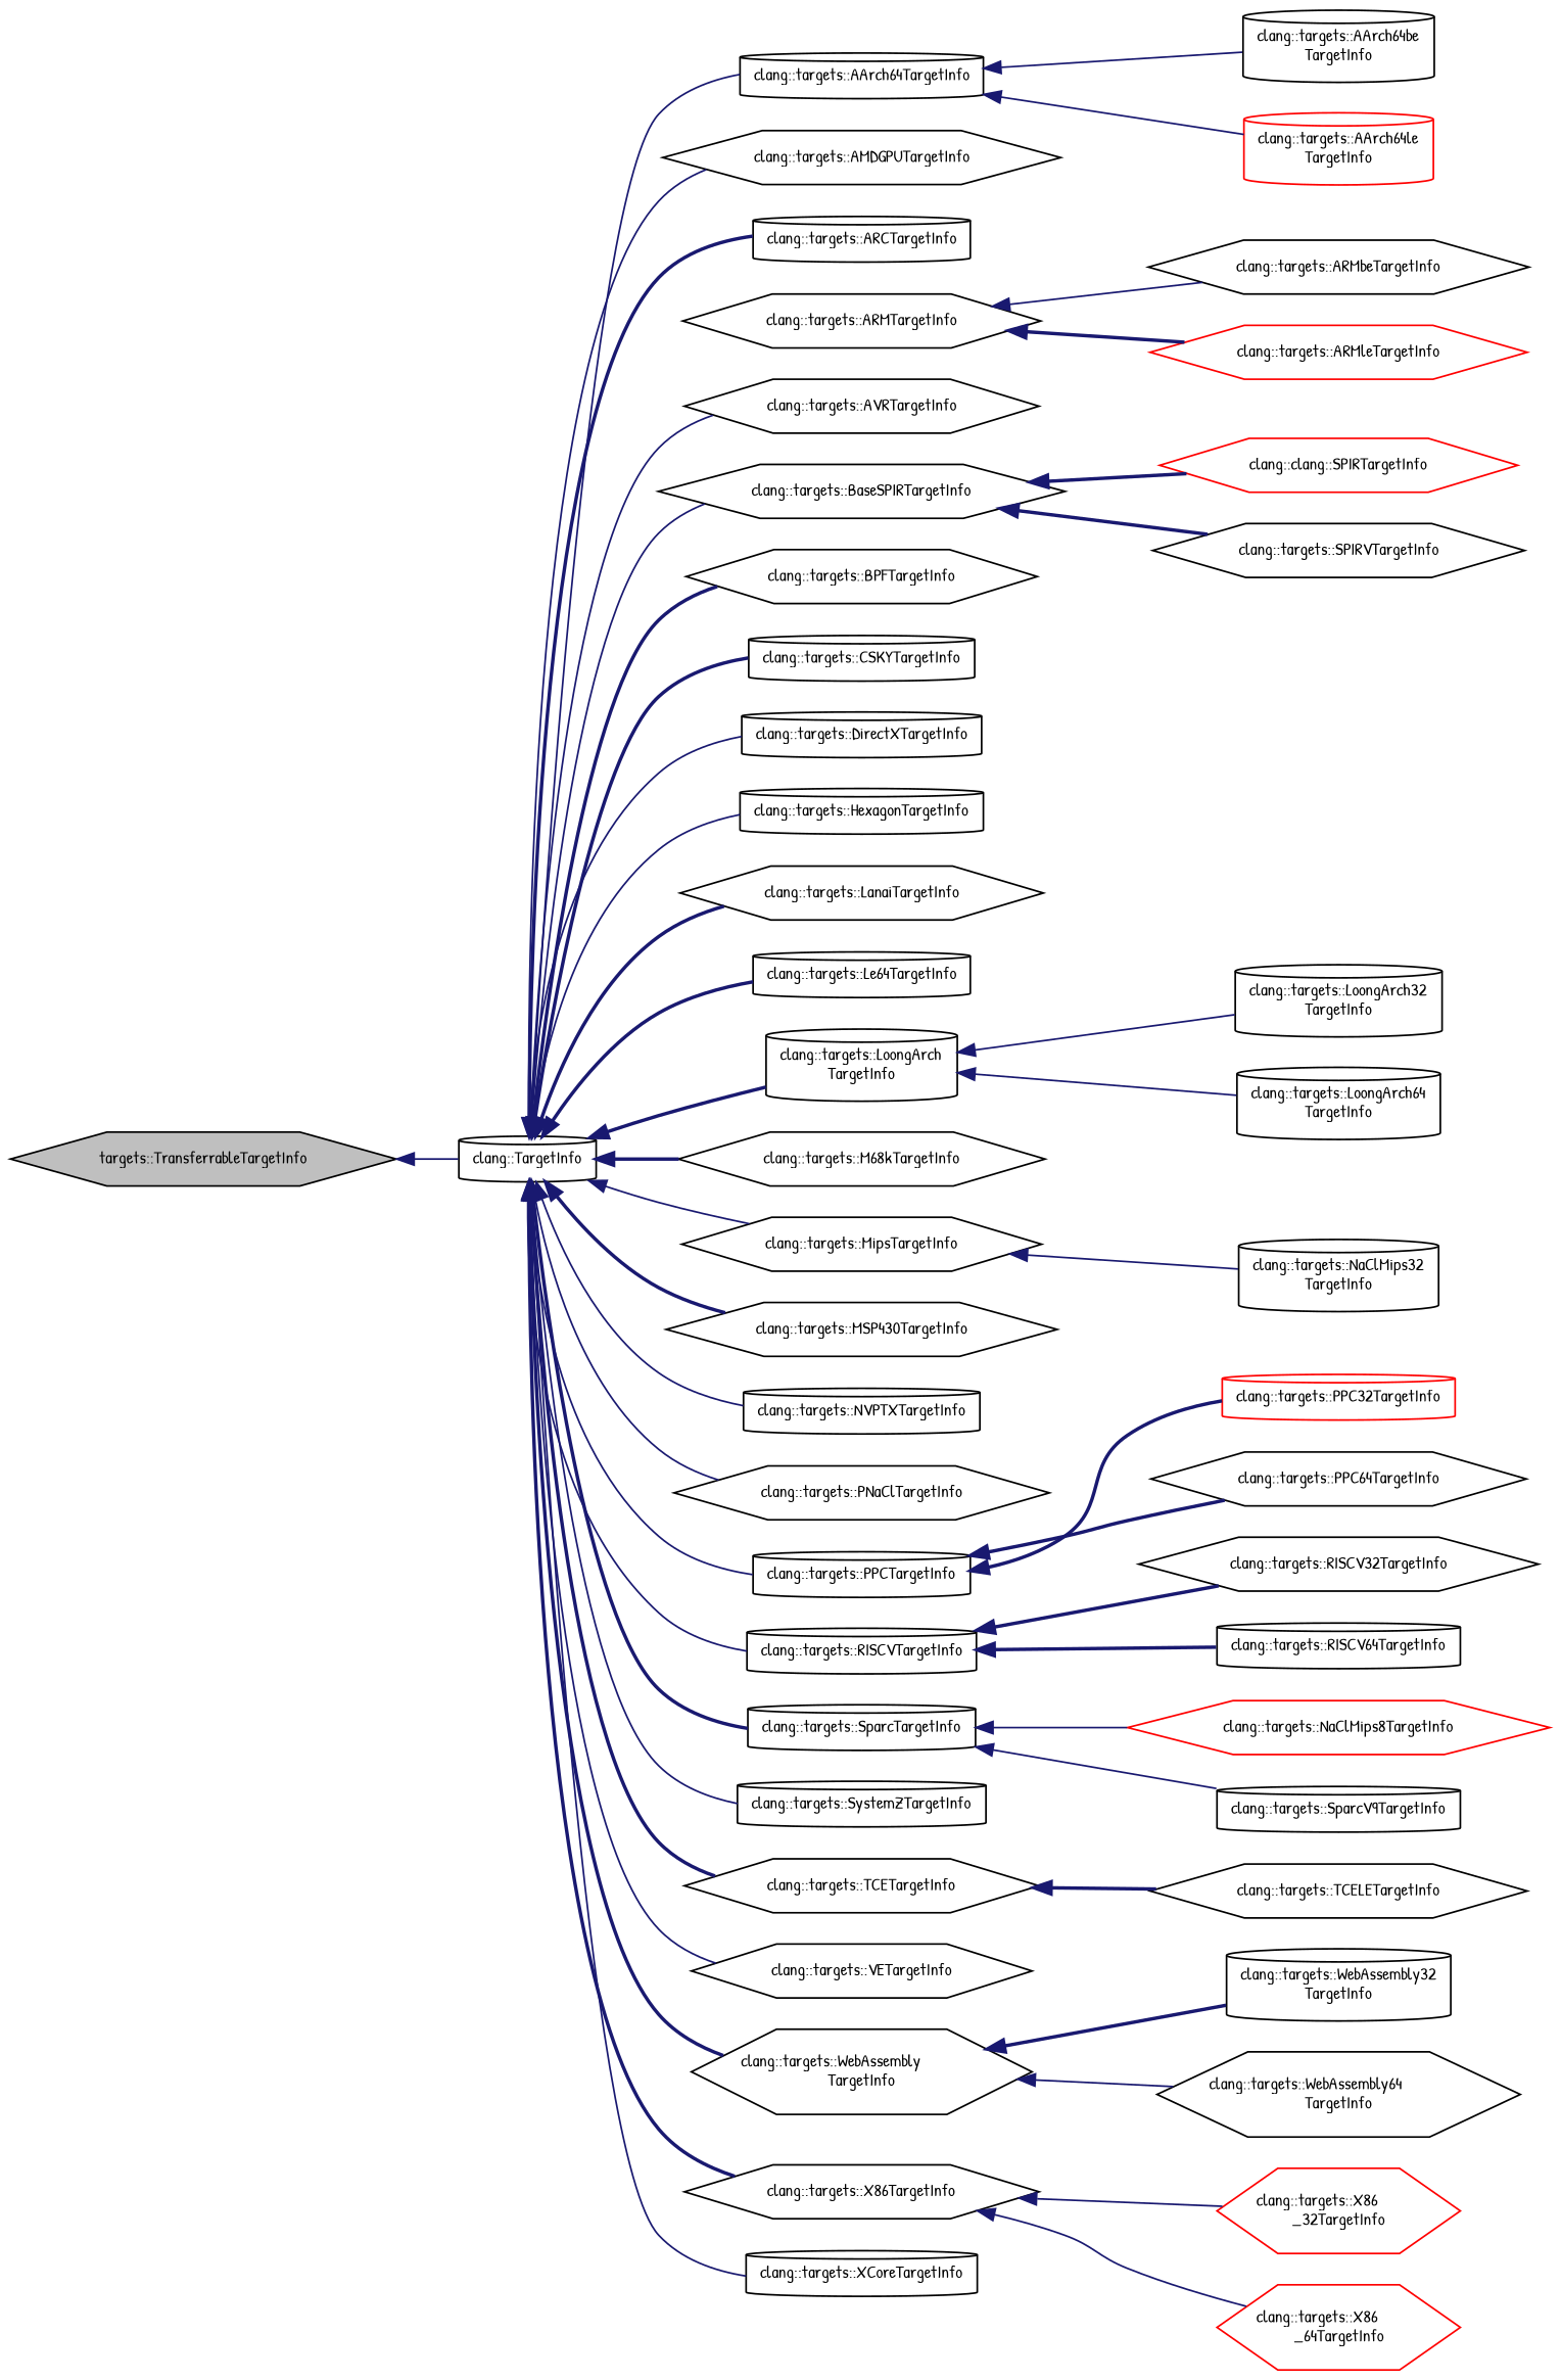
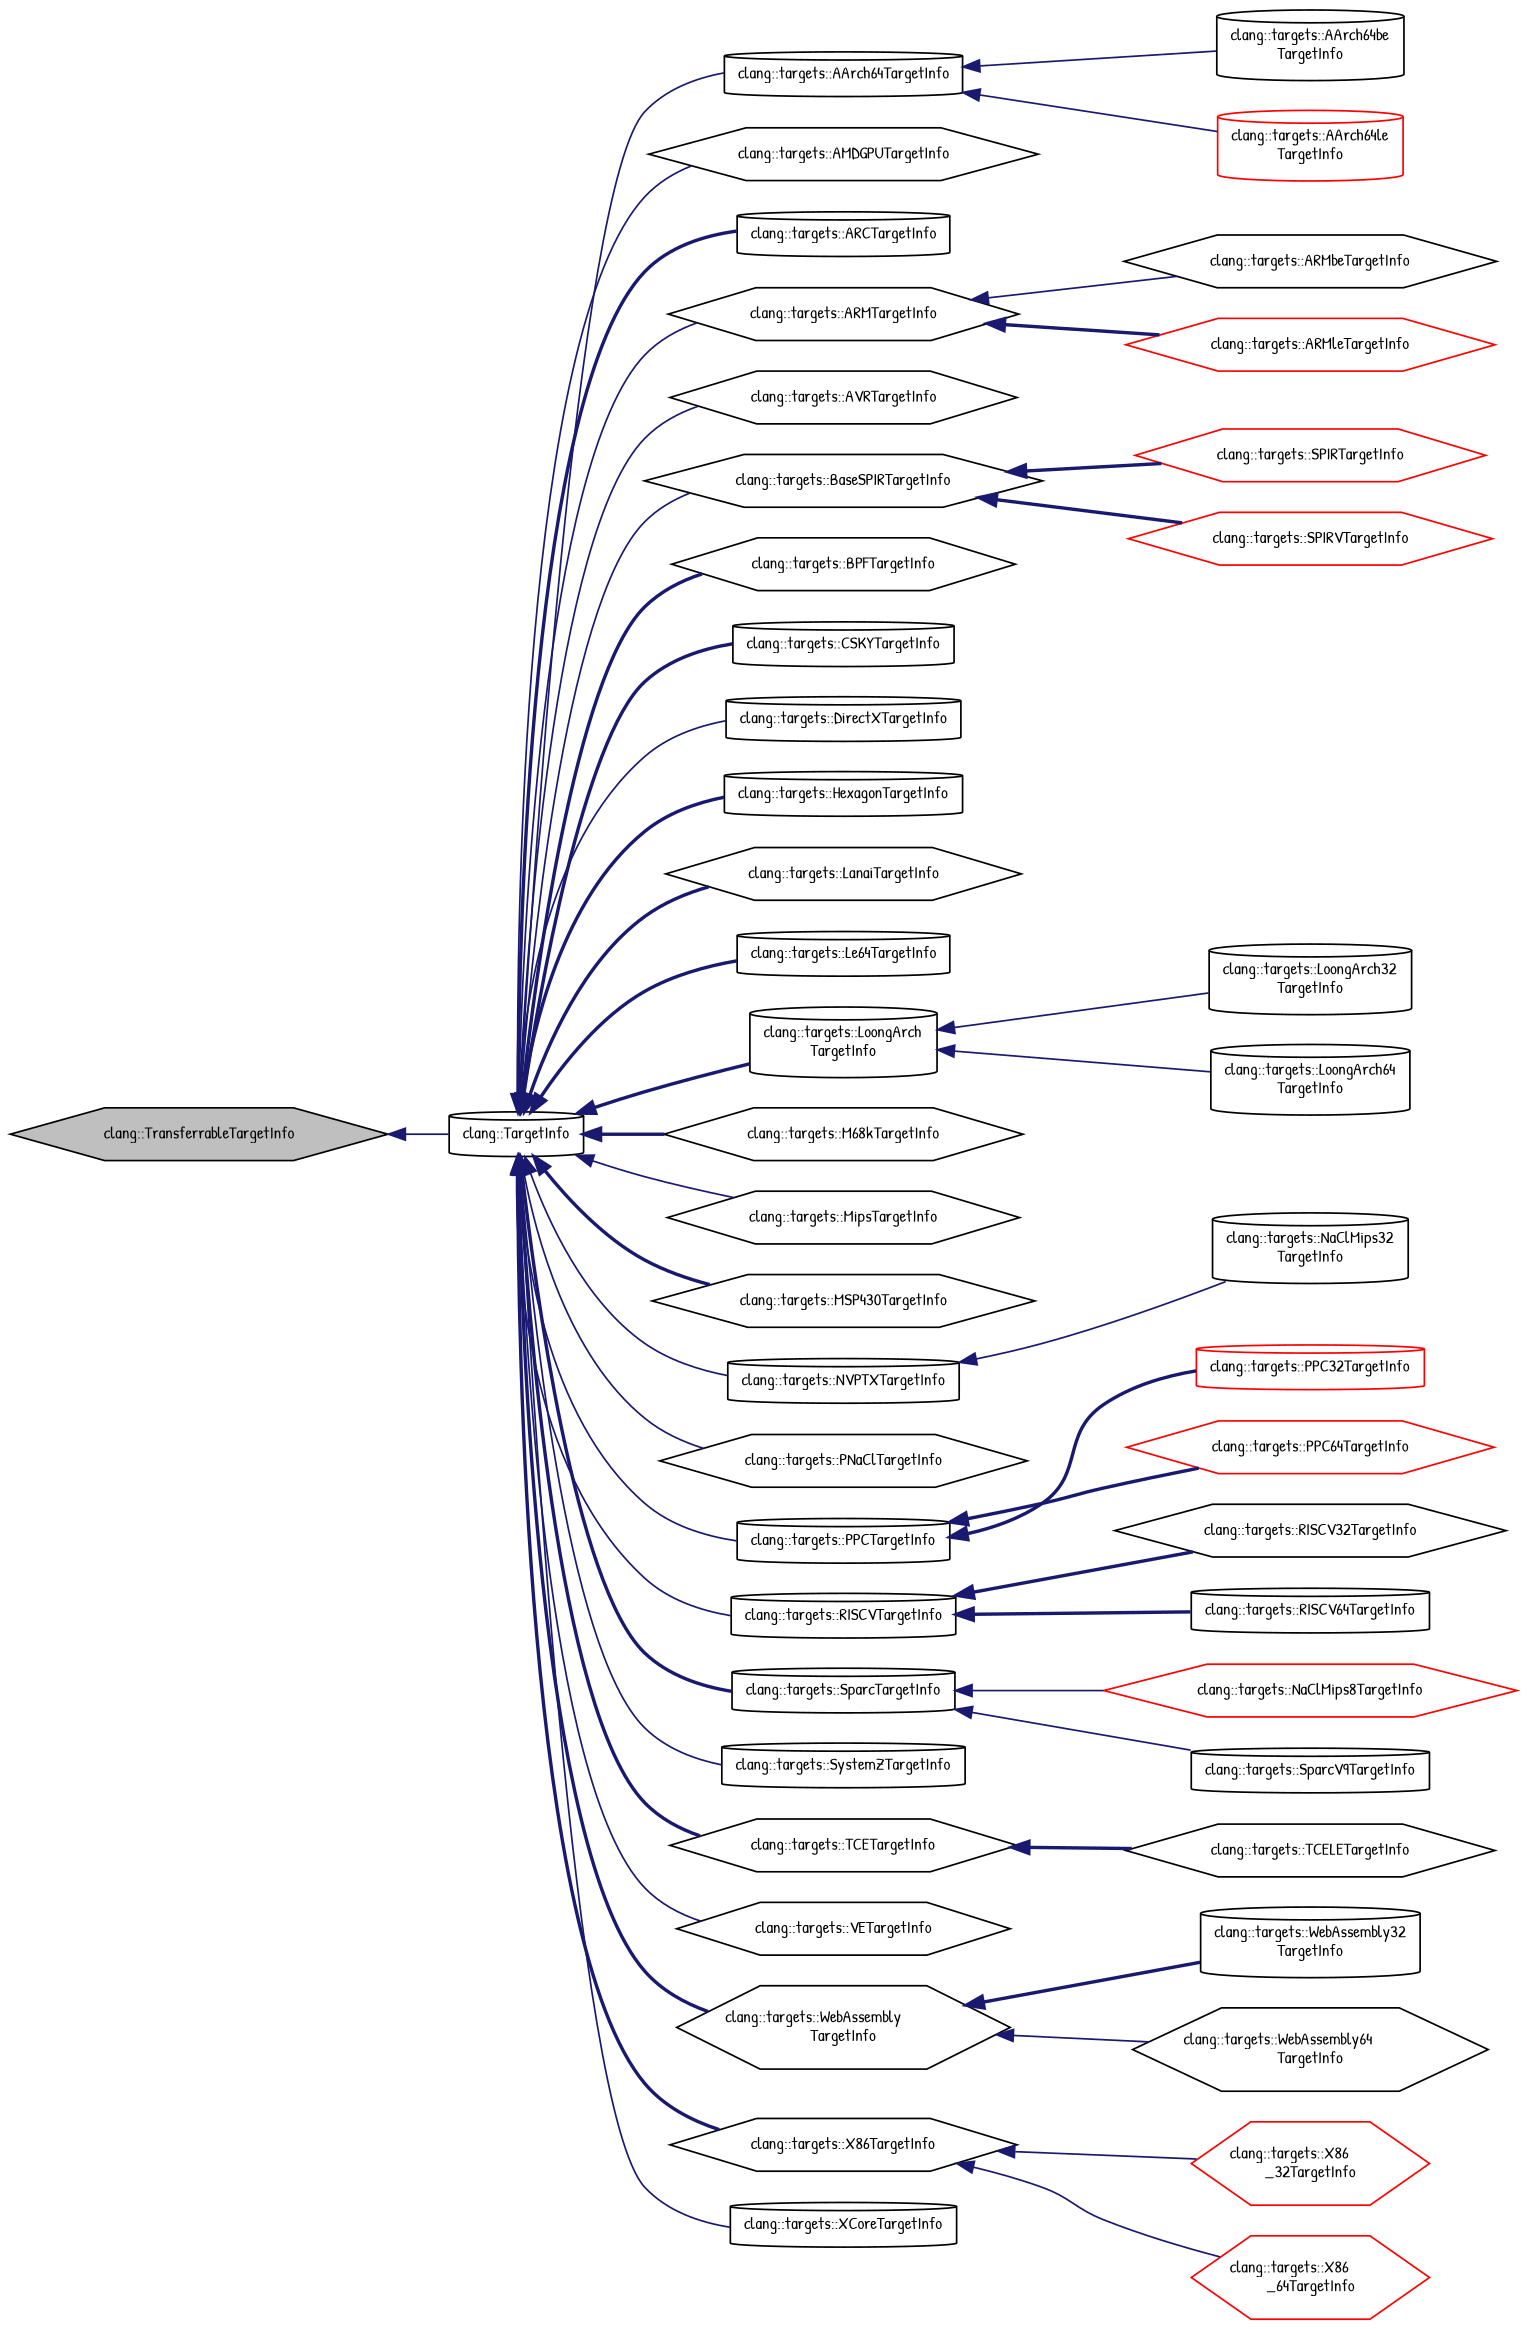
  digraph {
    fontname="Patrick Hand"
    rankdir=LR
    node [color=black fontname="Patrick Hand" fontsize=10 shape=hexagon]
    edge [color=midnightblue dir=back fontname="Patrick Hand" fontsize=10 labelfontname=Helvetica labelfontsize=10 style=solid]
-   n1 [fillcolor=grey75 fontcolor=black height=0.2 label="targets::TransferrableTargetInfo" style=filled width=0.4]
+   n1 [fillcolor=grey75 fontcolor=black height=0.2 label="clang::TransferrableTargetInfo" style=filled width=0.4]
    n2 [height=0.2 label="clang::TargetInfo" shape=cylinder width=0.4]
    n3 [height=0.2 label="clang::targets::AArch64TargetInfo" shape=cylinder width=0.4]
    n4 [height=0.2 label="clang::targets::AMDGPUTargetInfo" width=0.4]
    n5 [height=0.2 label="clang::targets::ARCTargetInfo" shape=cylinder width=0.4]
    n6 [height=0.2 label="clang::targets::ARMTargetInfo" width=0.4]
    n7 [height=0.2 label="clang::targets::AVRTargetInfo" width=0.4]
    n8 [height=0.2 label="clang::targets::BaseSPIRTargetInfo" width=0.4]
    n9 [height=0.2 label="clang::targets::BPFTargetInfo" width=0.4]
    n10 [height=0.2 label="clang::targets::CSKYTargetInfo" shape=cylinder width=0.4]
    n11 [height=0.2 label="clang::targets::DirectXTargetInfo" shape=cylinder width=0.4]
    n12 [height=0.2 label="clang::targets::HexagonTargetInfo" shape=cylinder width=0.4]
    n13 [height=0.2 label="clang::targets::LanaiTargetInfo" width=0.4]
    n14 [height=0.2 label="clang::targets::Le64TargetInfo" shape=cylinder width=0.4]
    n15 [height=0.2 label="clang::targets::LoongArch\lTargetInfo" shape=cylinder width=0.4]
    n16 [height=0.2 label="clang::targets::M68kTargetInfo" width=0.4]
    n17 [height=0.2 label="clang::targets::MipsTargetInfo" width=0.4]
    n18 [height=0.2 label="clang::targets::MSP430TargetInfo" width=0.4]
    n19 [height=0.2 label="clang::targets::NVPTXTargetInfo" shape=cylinder width=0.4]
    n20 [height=0.2 label="clang::targets::PNaClTargetInfo" width=0.4]
    n21 [height=0.2 label="clang::targets::PPCTargetInfo" shape=cylinder width=0.4]
    n22 [height=0.2 label="clang::targets::RISCVTargetInfo" shape=cylinder width=0.4]
    n23 [height=0.2 label="clang::targets::SparcTargetInfo" shape=cylinder width=0.4]
    n24 [height=0.2 label="clang::targets::SystemZTargetInfo" shape=cylinder width=0.4]
    n25 [height=0.2 label="clang::targets::TCETargetInfo" width=0.4]
    n26 [height=0.2 label="clang::targets::VETargetInfo" width=0.4]
    n27 [height=0.2 label="clang::targets::WebAssembly\lTargetInfo" width=0.4]
    n28 [height=0.2 label="clang::targets::X86TargetInfo" width=0.4]
    n29 [height=0.2 label="clang::targets::XCoreTargetInfo" shape=cylinder width=0.4]
    n30 [height=0.2 label="clang::targets::AArch64be\lTargetInfo" shape=cylinder width=0.4]
    n31 [color=red height=0.2 label="clang::targets::AArch64le\lTargetInfo" shape=cylinder width=0.4]
    n32 [height=0.2 label="clang::targets::ARMbeTargetInfo" width=0.4]
    n33 [color=red height=0.2 label="clang::targets::ARMleTargetInfo" width=0.4]
-   n34 [color=red height=0.2 label="clang::clang::SPIRTargetInfo" width=0.4]
-   n35 [height=0.2 label="clang::targets::SPIRVTargetInfo" width=0.4]
+   n34 [color=red height=0.2 label="clang::targets::SPIRTargetInfo" width=0.4]
+   n35 [color=red height=0.2 label="clang::targets::SPIRVTargetInfo" width=0.4]
    n36 [height=0.2 label="clang::targets::LoongArch32\lTargetInfo" shape=cylinder width=0.4]
    n37 [height=0.2 label="clang::targets::LoongArch64\lTargetInfo" shape=cylinder width=0.4]
    n38 [height=0.2 label="clang::targets::NaClMips32\lTargetInfo" shape=cylinder width=0.4]
    n39 [color=red height=0.2 label="clang::targets::PPC32TargetInfo" shape=cylinder width=0.4]
-   n40 [height=0.2 label="clang::targets::PPC64TargetInfo" width=0.4]
+   n40 [color=red height=0.2 label="clang::targets::PPC64TargetInfo" width=0.4]
    n41 [height=0.2 label="clang::targets::RISCV32TargetInfo" width=0.4]
    n42 [height=0.2 label="clang::targets::RISCV64TargetInfo" shape=cylinder width=0.4]
    n43 [color=red height=0.2 label="clang::targets::NaClMips8TargetInfo" width=0.4]
    n44 [height=0.2 label="clang::targets::SparcV9TargetInfo" shape=cylinder width=0.4]
    n45 [height=0.2 label="clang::targets::TCELETargetInfo" width=0.4]
    n46 [height=0.2 label="clang::targets::WebAssembly32\lTargetInfo" shape=cylinder width=0.4]
    n47 [height=0.2 label="clang::targets::WebAssembly64\lTargetInfo" width=0.4]
    n48 [color=red height=0.2 label="clang::targets::X86\l_32TargetInfo" width=0.4]
    n49 [color=red height=0.2 label="clang::targets::X86\l_64TargetInfo" width=0.4]
    n1 -> n2
    n2 -> n3
    n2 -> n4
    n2 -> n5 [style=bold]
+   n2 -> n6
    n2 -> n7
    n2 -> n8
    n2 -> n9 [style=bold]
    n2 -> n10 [style=bold]
    n2 -> n11
-   n2 -> n12
+   n2 -> n12 [style=bold]
    n2 -> n13 [style=bold]
    n2 -> n14 [style=bold]
    n2 -> n15 [style=bold]
    n2 -> n16 [style=bold]
    n2 -> n17
    n2 -> n18 [style=bold]
    n2 -> n19
    n2 -> n20
    n2 -> n21
    n2 -> n22
    n2 -> n23 [style=bold]
    n2 -> n24
    n2 -> n25 [style=bold]
    n2 -> n26
    n2 -> n27 [style=bold]
    n2 -> n28 [style=bold]
    n2 -> n29
    n3 -> n30
    n3 -> n31
    n6 -> n32
    n6 -> n33 [style=bold]
    n8 -> n34 [style=bold]
    n8 -> n35 [style=bold]
    n15 -> n36
    n15 -> n37
-   n17 -> n38
+   n19 -> n38
    n21 -> n39 [style=bold]
    n21 -> n40 [style=bold]
    n22 -> n41 [style=bold]
    n22 -> n42 [style=bold]
    n23 -> n43
    n23 -> n44
    n25 -> n45 [style=bold]
    n27 -> n46 [style=bold]
    n27 -> n47
    n28 -> n48
    n28 -> n49
  }
